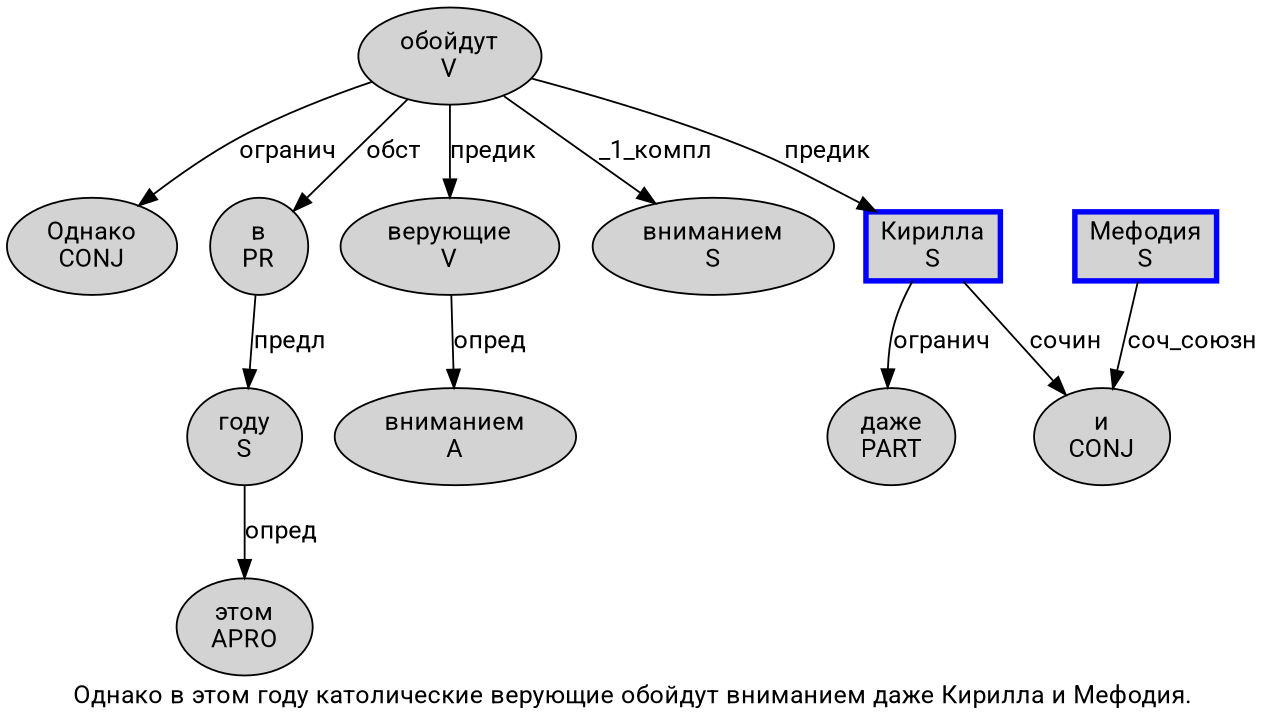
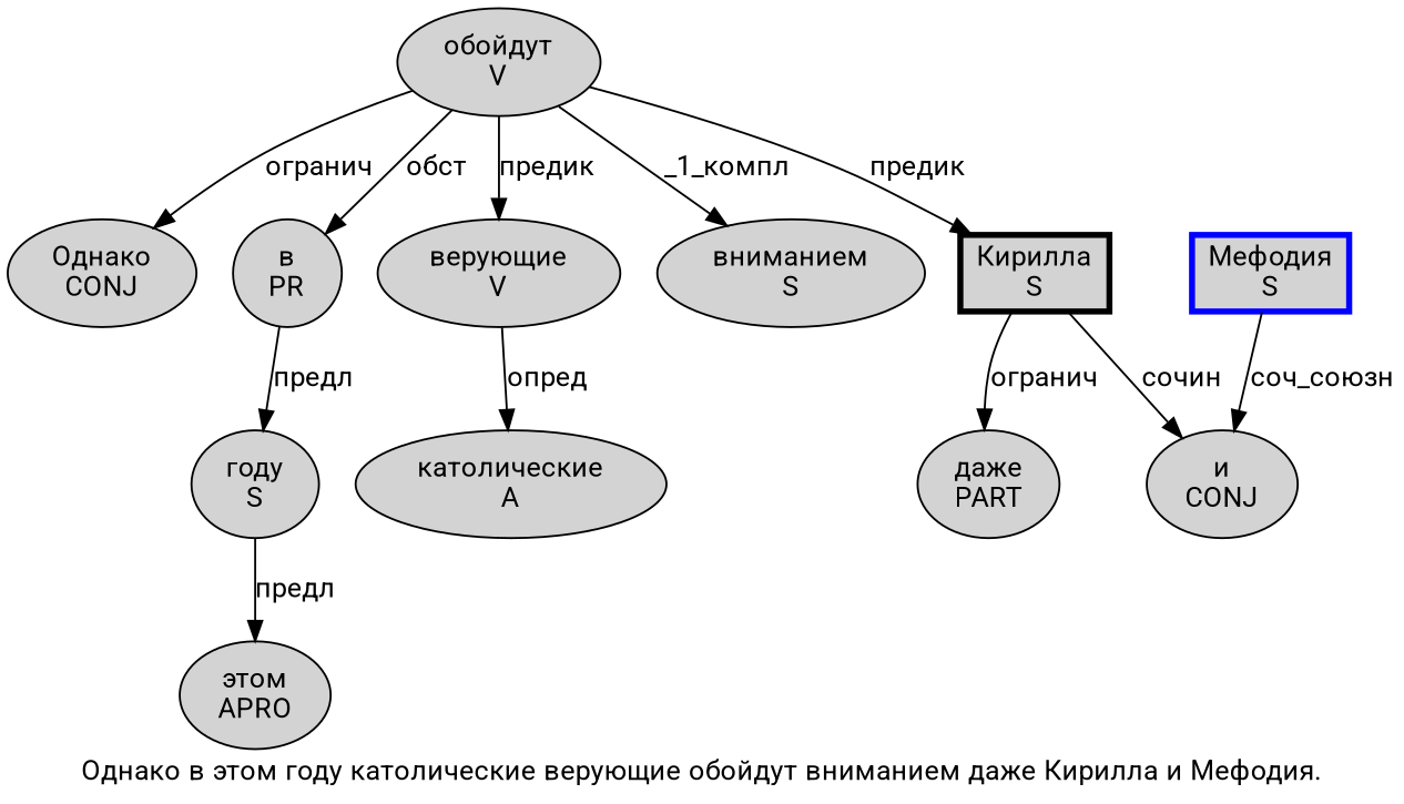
  digraph {
    fontname=Roboto
    label="Однако в этом году католические верующие обойдут вниманием даже Кирилла и Мефодия."
    node [fillcolor=lightgray fontname=Roboto penwidth=1 shape=ellipse style=filled]
    edge [fontname=Roboto]
    n1 [label="Однако\nCONJ"]
    n2 [label="в\nPR"]
    n3 [label="году\nS"]
    n4 [label="этом\nAPRO"]
-   n5 [label="вниманием\nA"]
+   n5 [label="католические\nA"]
    n6 [label="верующие\nV"]
    n7 [label="обойдут\nV"]
    n8 [label="вниманием\nS"]
-   n9 [color=blue label="Кирилла\nS" penwidth=3 shape=box]
+   n9 [color=black label="Кирилла\nS" penwidth=3 shape=box]
    n10 [label="даже\nPART"]
    n11 [label="и\nCONJ"]
    n12 [color=blue label="Мефодия\nS" penwidth=3 shape=box]
    n2 -> n3 [label="предл"]
-   n3 -> n4 [label="опред"]
+   n3 -> n4 [label="предл"]
    n6 -> n5 [label="опред"]
    n7 -> n1 [label="огранич"]
    n7 -> n2 [label="обст"]
    n7 -> n6 [label="предик"]
    n7 -> n8 [label="_1_компл"]
    n7 -> n9 [label="предик"]
    n9 -> n10 [label="огранич"]
    n9 -> n11 [label="сочин"]
    n12 -> n11 [label="соч_союзн"]
  }
